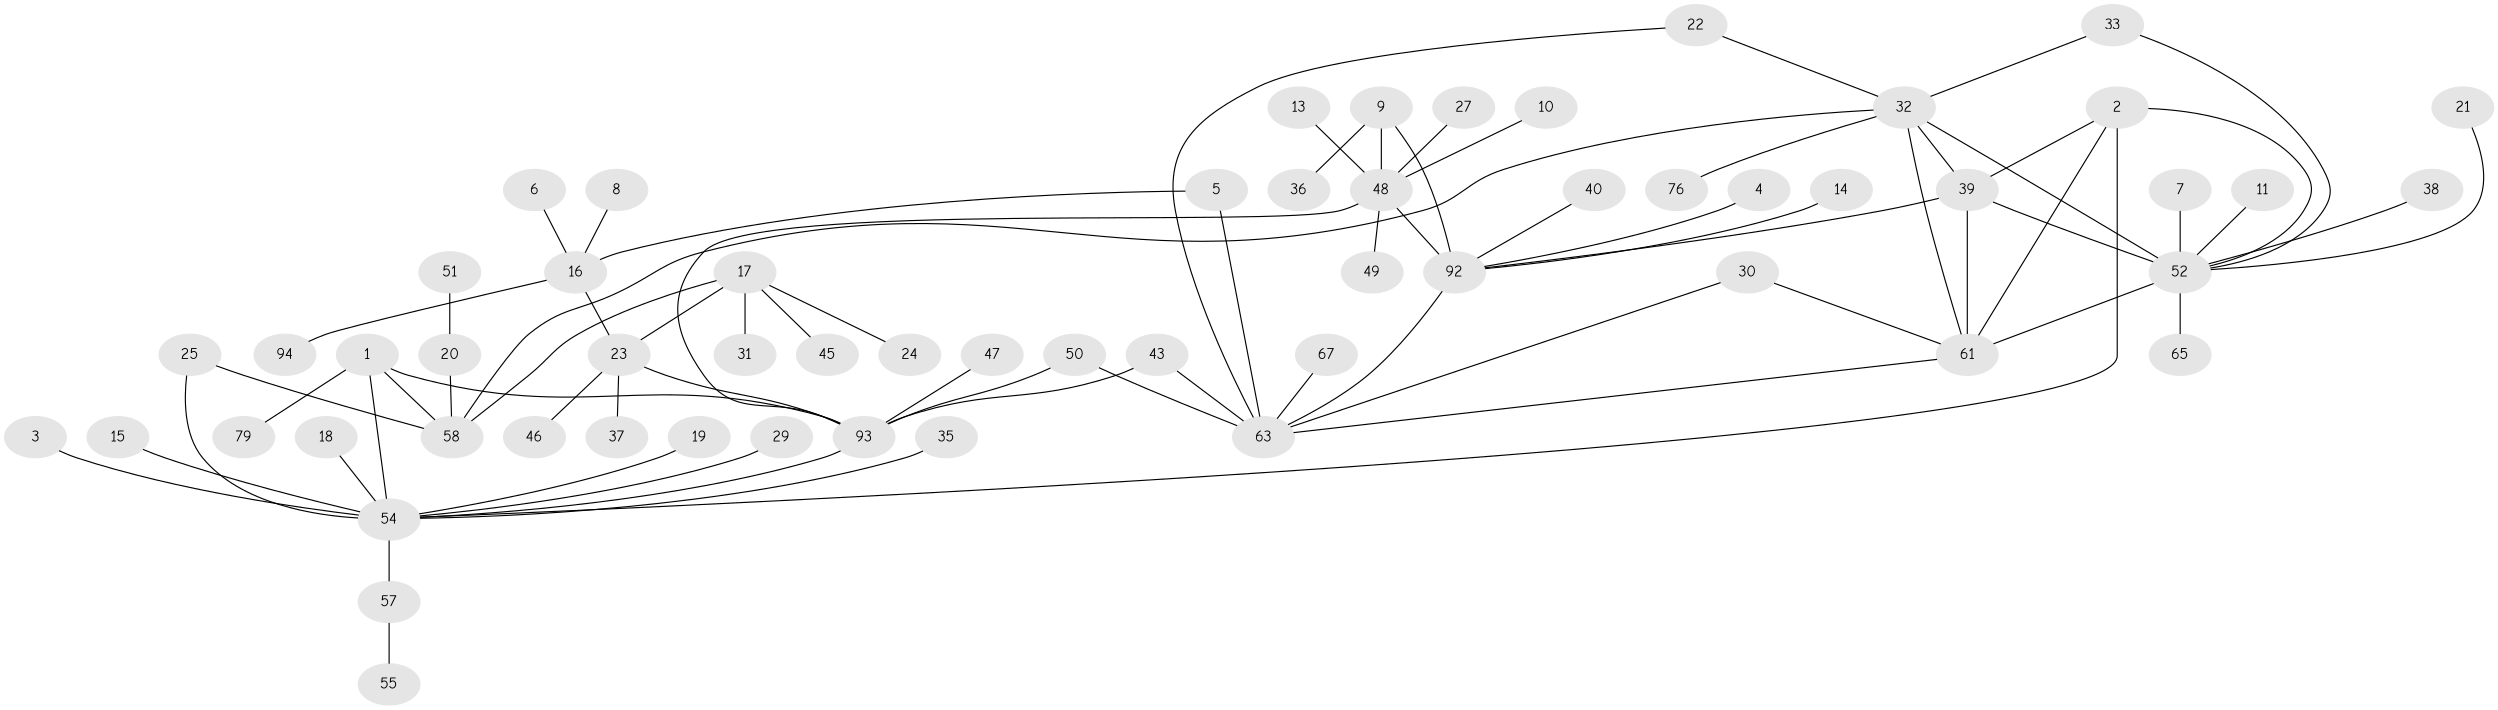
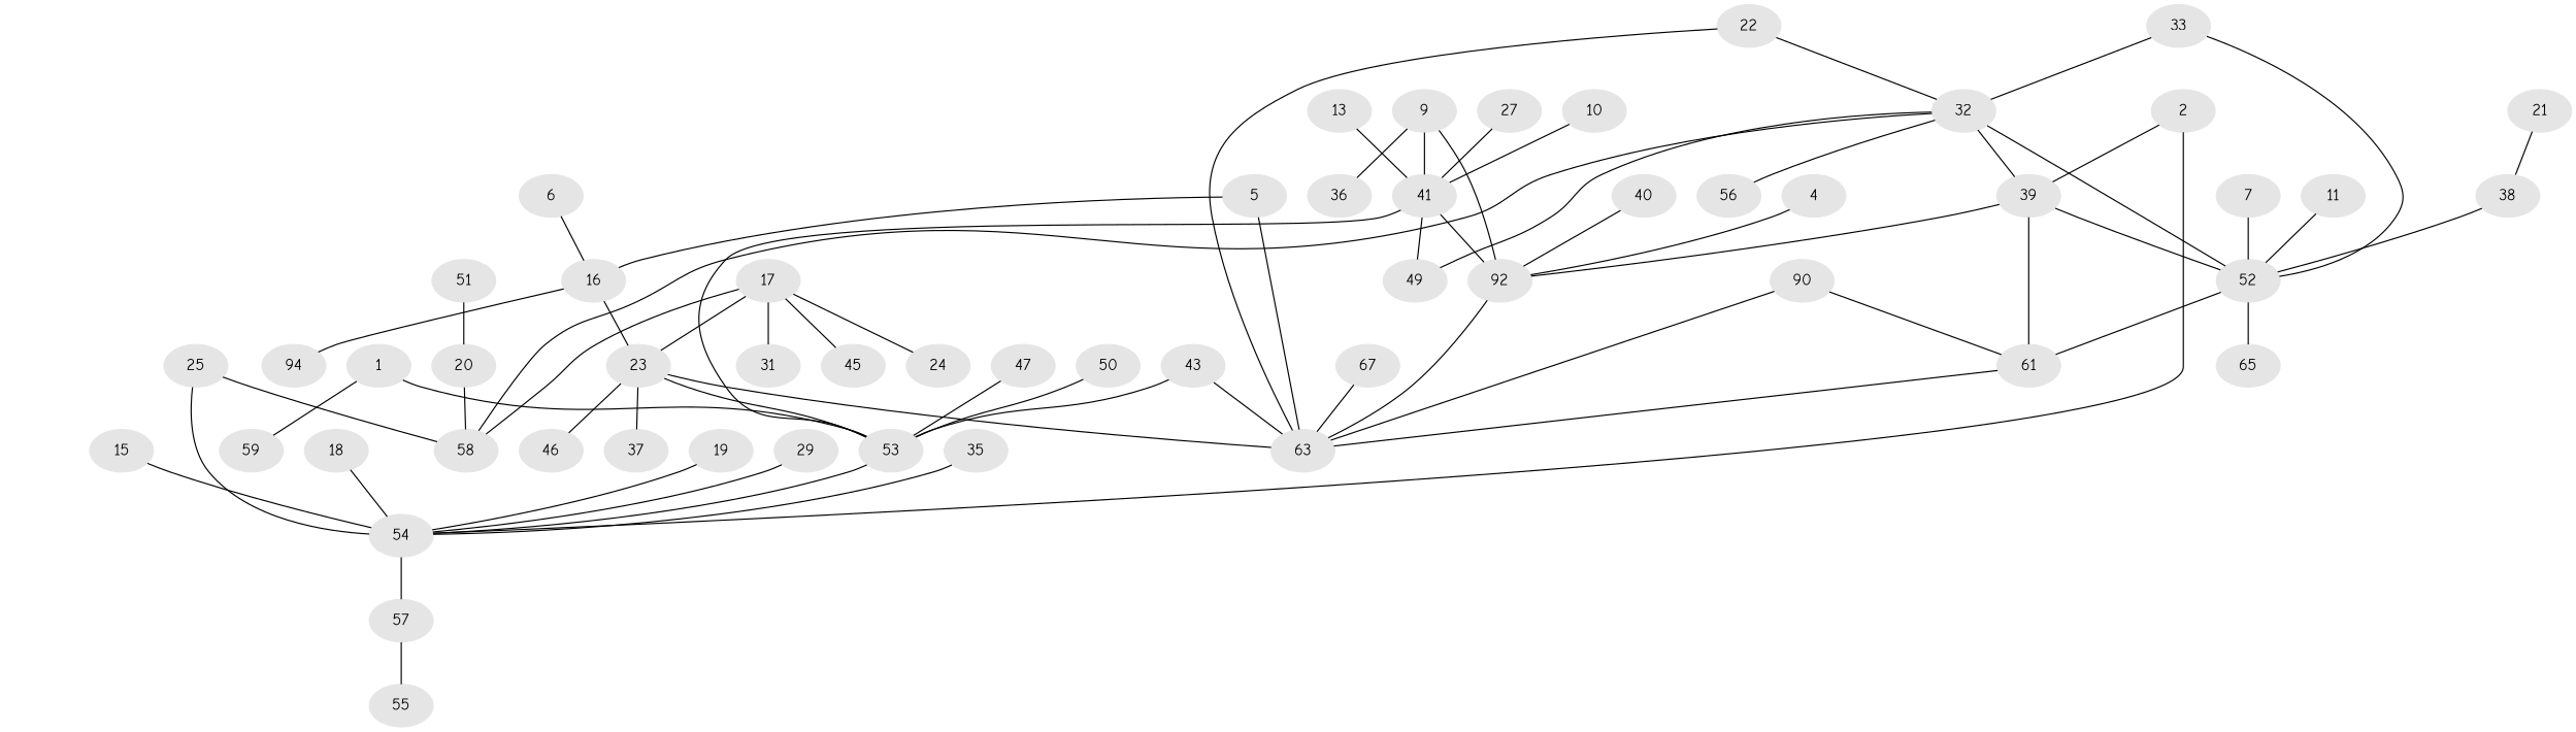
  graph {
    fontname="Comic Neue"
    node [color=gray90 fontname="Comic Neue" style=filled]
    edge [fontname="Comic Neue" weight=1.0]
    1
-   53 [label=93]
+   53
    54
    58
-   59 [label=79]
+   59
    57
    2
    39
    52
    61
    32
-   56 [label=76]
+   56
    n13 [label=92]
    n14 [label=65]
    63
-   3
    4
    5
    16
    23
    n21 [label=94]
    6
    7
-   8
    9
    36
-   41 [label=48]
+   41
    49
    10
    11
    13
-   14
    15
    37
    46
    17
    24
    31
    45
    18
    19
    20
    21
    22
    25
    27
    29
-   30
+   30 [label=90]
    33
    35
    38
    40
    43
    47
    50
    51
    55
    n58 [label=67]
    1 -- 53 [weight=2.0]
-   1 -- 54 [weight=6.0]
-   1 -- 58
    1 -- 59
    53 -- 54 [weight=3.0]
    54 -- 57
    57 -- 55
    2 -- 54
    2 -- 39
-   2 -- 52 [weight=2.0]
-   2 -- 61
    39 -- 52 [weight=2.0]
    39 -- 61
    39 -- n13
    52 -- 61 [weight=2.0]
    52 -- n14
    61 -- 63
    32 -- 58
    32 -- 39
    32 -- 52 [weight=2.0]
-   32 -- 61
+   32 -- 49
    32 -- 56
    n13 -- 63
-   3 -- 54
    4 -- n13
    5 -- 63 [weight=6.0]
    5 -- 16
    16 -- 23 [weight=2.0]
    16 -- n21
    23 -- 53
-   50 -- 63 [weight=3.0]
+   23 -- 63 [weight=3.0]
    23 -- 37
    23 -- 46
    6 -- 16
    7 -- 52
-   8 -- 16
    9 -- n13
    9 -- 36
    9 -- 41 [weight=4.0]
    41 -- 53
    41 -- n13 [weight=4.0]
    41 -- 49
    10 -- 41
    11 -- 52
    13 -- 41
-   14 -- n13
    15 -- 54
    17 -- 58 [weight=4.0]
    17 -- 23
    17 -- 24
    17 -- 31
    17 -- 45
    18 -- 54
    19 -- 54
    20 -- 58
-   21 -- 52
+   21 -- 38
    22 -- 32
    22 -- 63
    25 -- 54
    25 -- 58
    27 -- 41
    29 -- 54
    30 -- 61
    30 -- 63
    33 -- 52
    33 -- 32
    35 -- 54
    38 -- 52
    40 -- n13
    43 -- 53
    43 -- 63
    47 -- 53
    50 -- 53
    51 -- 20
    n58 -- 63
  }
